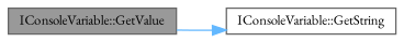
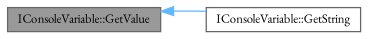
  digraph {
    rankdir=LR
    fontname="EB Garamond"
    node [fontname="EB Garamond" fontsize=10 shape=box style=filled]
    n1 [color=gray40 fillcolor=grey60 fontcolor=black height=0.2 label="IConsoleVariable::GetValue" width=0.4]
    n2 [color=grey40 fillcolor=white height=0.2 label="IConsoleVariable::GetString" width=0.4]
-   n1 -> n2 [color=steelblue1 fontname="EB Garamond" fontsize=10 labelfontname=Helvetica labelfontsize=10 style=solid]
+   n2 -> n1 [color=steelblue1 fontname="EB Garamond" fontsize=10 labelfontname=Helvetica labelfontsize=10 style=solid]
  }
